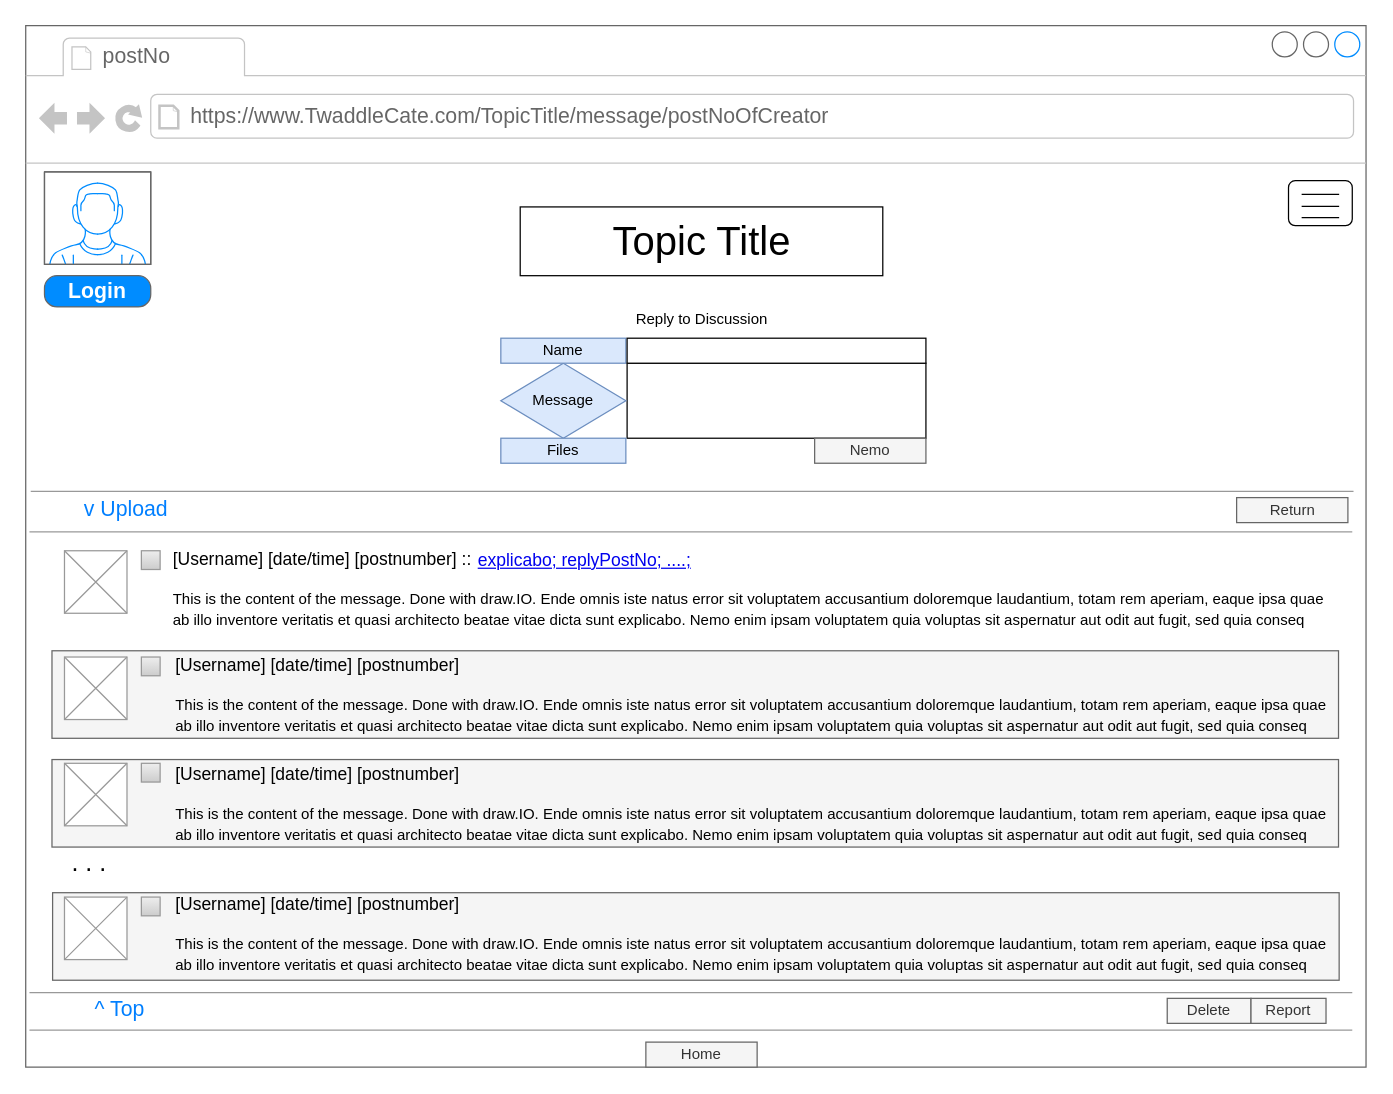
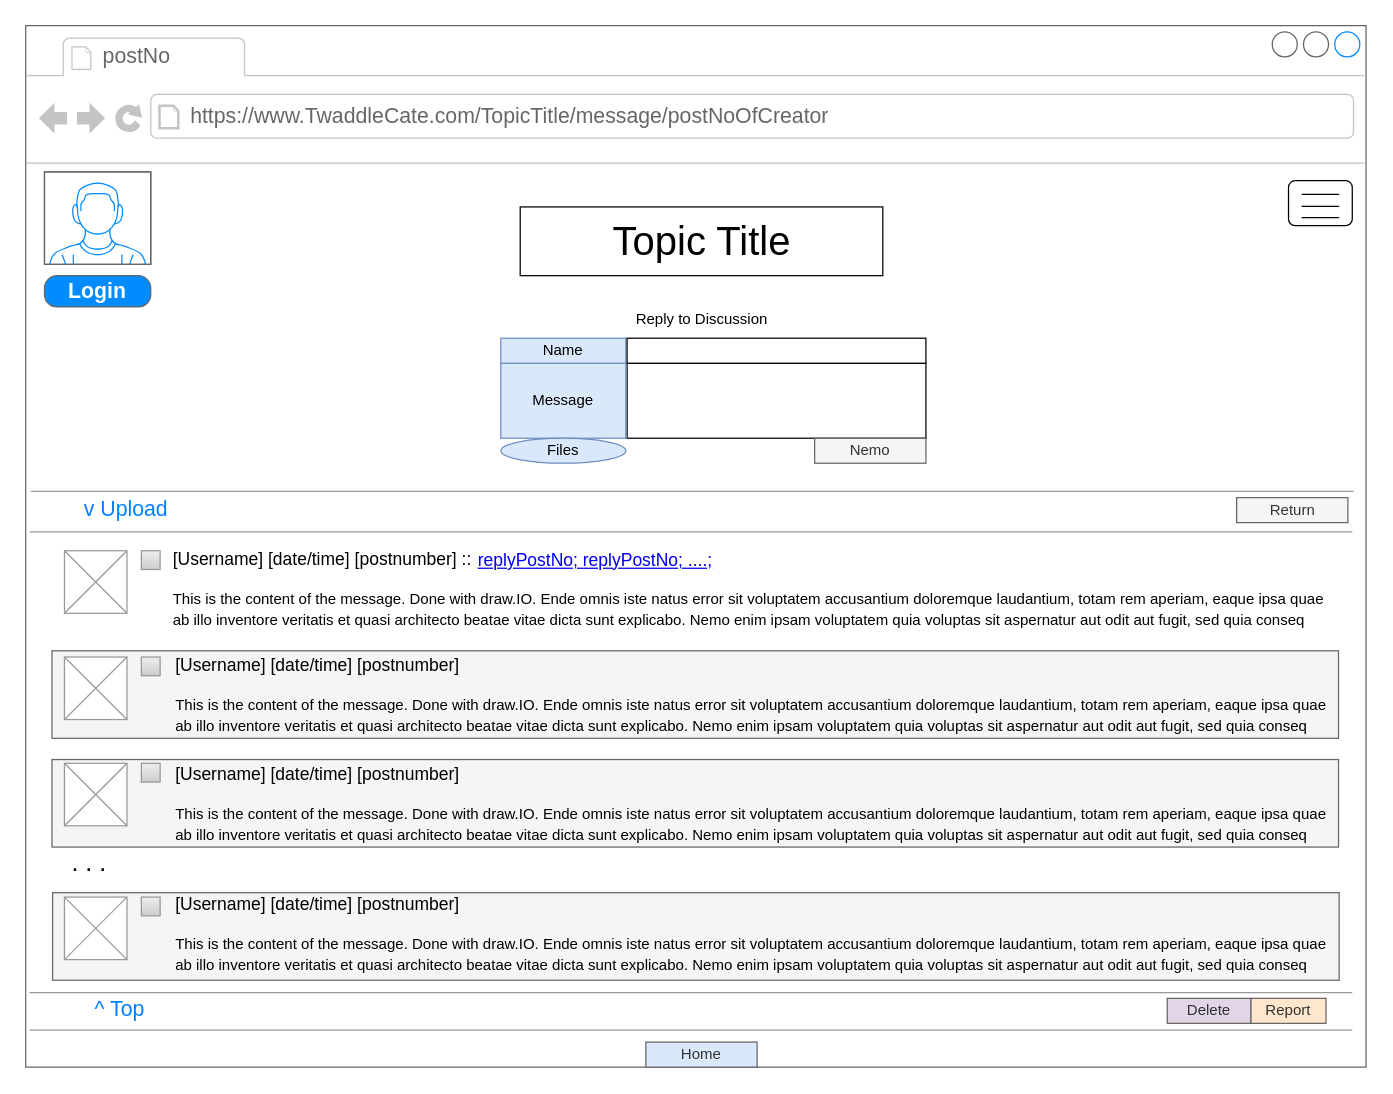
  <mxCell id="0" />
  <mxCell id="1" parent="0" />
  <mxCell id="2" value="" style="strokeWidth=1;shadow=0;dashed=0;align=center;html=1;shape=mxgraph.mockup.containers.browserWindow;rSize=0;fillColor=#ffffff;strokeColor=#666666;strokeColor2=#008cff;strokeColor3=#c4c4c4;mainText=,;recursiveResize=0;" parent="1" vertex="1"><mxGeometry x="20" y="20" width="1072" height="833" as="geometry" /></mxCell>
  <mxCell id="3" value="" style="rounded=0;whiteSpace=wrap;html=1;labelBackgroundColor=none;fontColor=#333333;strokeColor=#666666;fillColor=#f5f5f5;" parent="2" vertex="1"><mxGeometry x="21.5" y="693.5" width="1029" height="70" as="geometry" /></mxCell>
  <mxCell id="4" value="" style="rounded=0;whiteSpace=wrap;html=1;labelBackgroundColor=none;fontColor=#333333;strokeColor=#666666;fillColor=#f5f5f5;" parent="2" vertex="1"><mxGeometry x="21" y="587" width="1029" height="70" as="geometry" /></mxCell>
  <mxCell id="5" value="" style="rounded=0;whiteSpace=wrap;html=1;labelBackgroundColor=none;fontColor=#333333;strokeColor=#666666;fillColor=#f5f5f5;" parent="2" vertex="1"><mxGeometry x="21" y="500" width="1029" height="70" as="geometry" /></mxCell>
  <mxCell id="6" value="postNo" style="strokeWidth=1;shadow=0;dashed=0;align=center;html=1;shape=mxgraph.mockup.containers.anchor;fontSize=17;fontColor=#666666;align=left;" parent="2" vertex="1"><mxGeometry x="60" y="12" width="110" height="26" as="geometry" /></mxCell>
  <mxCell id="7" value="https://www.TwaddleCate.com/TopicTitle/message/postNoOfCreator" style="strokeWidth=1;shadow=0;dashed=0;align=center;html=1;shape=mxgraph.mockup.containers.anchor;rSize=0;fontSize=17;fontColor=#666666;align=left;" parent="2" vertex="1"><mxGeometry x="130" y="60" width="250" height="26" as="geometry" /></mxCell>
  <mxCell id="8" value="&lt;span style=&quot;font-size: 32px&quot;&gt;Topic Title&lt;/span&gt;" style="rounded=0;whiteSpace=wrap;html=1;" parent="2" vertex="1"><mxGeometry x="395.5" y="145" width="290" height="55" as="geometry" /></mxCell>
  <mxCell id="9" value="" style="verticalLabelPosition=bottom;shadow=0;dashed=0;align=center;html=1;verticalAlign=top;strokeWidth=1;shape=mxgraph.mockup.graphics.simpleIcon;strokeColor=#999999;fillColor=#ffffff;" parent="2" vertex="1"><mxGeometry x="31" y="420" width="50" height="50" as="geometry" /></mxCell>
  <mxCell id="10" value="" style="verticalLabelPosition=bottom;shadow=0;dashed=0;align=center;html=1;verticalAlign=top;strokeWidth=1;shape=mxgraph.mockup.graphics.simpleIcon;strokeColor=#999999;fillColor=#ffffff;" parent="2" vertex="1"><mxGeometry x="31" y="505" width="50" height="50" as="geometry" /></mxCell>
  <mxCell id="11" value="" style="verticalLabelPosition=bottom;shadow=0;dashed=0;align=center;html=1;verticalAlign=top;strokeWidth=1;shape=mxgraph.mockup.graphics.simpleIcon;strokeColor=#999999;fillColor=#ffffff;" parent="2" vertex="1"><mxGeometry x="31" y="590" width="50" height="50" as="geometry" /></mxCell>
  <mxCell id="12" value="Login" style="strokeWidth=1;shadow=0;dashed=0;align=center;html=1;shape=mxgraph.mockup.buttons.button;strokeColor=#666666;fontColor=#ffffff;mainText=;buttonStyle=round;fontSize=17;fontStyle=1;fillColor=#008cff;whiteSpace=wrap;" parent="2" vertex="1"><mxGeometry x="15" y="200" width="85" height="25" as="geometry" /></mxCell>
  <mxCell id="13" value="" style="verticalLabelPosition=bottom;shadow=0;dashed=0;align=center;html=1;verticalAlign=top;strokeWidth=1;shape=mxgraph.mockup.containers.userMale;strokeColor=#666666;strokeColor2=#008cff;fillColor=#ffffff;" parent="2" vertex="1"><mxGeometry x="15" y="117" width="85" height="74" as="geometry" /></mxCell>
  <mxCell id="14" value="" style="rounded=1;whiteSpace=wrap;html=1;" parent="2" vertex="1"><mxGeometry x="1010" y="124" width="51" height="36" as="geometry" /></mxCell>
  <mxCell id="15" value="" style="endArrow=none;html=1;" parent="2" edge="1"><mxGeometry width="50" height="50" relative="1" as="geometry"><mxPoint x="1020.5" y="135" as="sourcePoint" /><mxPoint x="1050.5" y="135" as="targetPoint" /></mxGeometry></mxCell>
  <mxCell id="16" value="" style="endArrow=none;html=1;" parent="2" edge="1"><mxGeometry width="50" height="50" relative="1" as="geometry"><mxPoint x="1020.5" y="144.5" as="sourcePoint" /><mxPoint x="1050.5" y="144.5" as="targetPoint" /></mxGeometry></mxCell>
  <mxCell id="17" value="" style="endArrow=none;html=1;" parent="2" edge="1"><mxGeometry width="50" height="50" relative="1" as="geometry"><mxPoint x="1020.5" y="153.5" as="sourcePoint" /><mxPoint x="1050.5" y="153.5" as="targetPoint" /></mxGeometry></mxCell>
  <mxCell id="18" value="" style="rounded=0;whiteSpace=wrap;html=1;" parent="2" vertex="1"><mxGeometry x="481" y="270" width="239" height="60" as="geometry" /></mxCell>
- <mxCell id="19" value="Message" style="rhombus;whiteSpace=wrap;html=1;fillColor=#dae8fc;strokeColor=#6c8ebf;" parent="2" vertex="1"><mxGeometry x="380" y="270" width="100" height="60" as="geometry" /></mxCell>
- <mxCell id="20" value="Files" style="rounded=0;whiteSpace=wrap;html=1;labelBackgroundColor=none;fillColor=#dae8fc;strokeColor=#6c8ebf;" parent="2" vertex="1"><mxGeometry x="380" y="330" width="100" height="20" as="geometry" /></mxCell>
+ <mxCell id="19" value="Message" style="rounded=0;whiteSpace=wrap;html=1;fillColor=#dae8fc;strokeColor=#6c8ebf;" parent="2" vertex="1"><mxGeometry x="380" y="270" width="100" height="60" as="geometry" /></mxCell>
+ <mxCell id="20" value="Files" style="ellipse;whiteSpace=wrap;html=1;labelBackgroundColor=none;fillColor=#dae8fc;strokeColor=#6c8ebf;" parent="2" vertex="1"><mxGeometry x="380" y="330" width="100" height="20" as="geometry" /></mxCell>
  <mxCell id="21" value="Name" style="rounded=0;whiteSpace=wrap;html=1;labelBackgroundColor=none;fillColor=#dae8fc;strokeColor=#6c8ebf;" parent="2" vertex="1"><mxGeometry x="380" y="250" width="100" height="20" as="geometry" /></mxCell>
  <mxCell id="22" value="" style="rounded=0;whiteSpace=wrap;html=1;labelBackgroundColor=none;" parent="2" vertex="1"><mxGeometry x="481" y="250" width="239" height="20" as="geometry" /></mxCell>
  <mxCell id="23" value="" style="verticalLabelPosition=bottom;shadow=0;dashed=0;align=center;html=1;verticalAlign=top;strokeWidth=1;shape=mxgraph.mockup.markup.line;strokeColor=#999999;" parent="2" vertex="1"><mxGeometry x="4" y="362.5" width="1058" height="20" as="geometry" /></mxCell>
  <mxCell id="24" value="" style="verticalLabelPosition=bottom;shadow=0;dashed=0;align=center;html=1;verticalAlign=top;strokeWidth=1;shape=mxgraph.mockup.markup.line;strokeColor=#999999;" parent="2" vertex="1"><mxGeometry x="3" y="395" width="1058" height="20" as="geometry" /></mxCell>
  <mxCell id="25" value="" style="verticalLabelPosition=bottom;shadow=0;dashed=0;align=center;html=1;verticalAlign=top;strokeWidth=1;shape=mxgraph.mockup.graphics.simpleIcon;strokeColor=#999999;fillColor=#ffffff;" parent="2" vertex="1"><mxGeometry x="31" y="697" width="50" height="50" as="geometry" /></mxCell>
  <mxCell id="26" value="&lt;font style=&quot;font-size: 20px&quot;&gt;. . .&lt;/font&gt;" style="text;html=1;strokeColor=none;fillColor=none;align=center;verticalAlign=middle;whiteSpace=wrap;rounded=0;labelBackgroundColor=none;" parent="2" vertex="1"><mxGeometry x="31" y="658.5" width="40" height="20" as="geometry" /></mxCell>
- <mxCell id="27" value="&lt;span&gt;Delete&lt;/span&gt;" style="rounded=0;whiteSpace=wrap;html=1;fillColor=#f5f5f5;strokeColor=#666666;fontColor=#333333;labelBackgroundColor=none;" parent="2" vertex="1"><mxGeometry x="913" y="778" width="67" height="20" as="geometry" /></mxCell>
- <mxCell id="28" value="&lt;span&gt;Report&lt;/span&gt;" style="rounded=0;whiteSpace=wrap;html=1;fillColor=#f5f5f5;strokeColor=#666666;fontColor=#333333;labelBackgroundColor=none;" parent="2" vertex="1"><mxGeometry x="980" y="778" width="60" height="20" as="geometry" /></mxCell>
+ <mxCell id="27" value="&lt;span&gt;Delete&lt;/span&gt;" style="rounded=0;whiteSpace=wrap;html=1;fillColor=#e1d5e7;strokeColor=#666666;fontColor=#333333;labelBackgroundColor=none;" parent="2" vertex="1"><mxGeometry x="913" y="778" width="67" height="20" as="geometry" /></mxCell>
+ <mxCell id="28" value="&lt;span&gt;Report&lt;/span&gt;" style="rounded=0;whiteSpace=wrap;html=1;fillColor=#ffe6cc;strokeColor=#666666;fontColor=#333333;labelBackgroundColor=none;" parent="2" vertex="1"><mxGeometry x="980" y="778" width="60" height="20" as="geometry" /></mxCell>
  <mxCell id="29" value="Option 1" style="strokeWidth=1;shadow=0;dashed=0;align=center;html=1;shape=mxgraph.mockup.forms.rrect;rSize=0;fillColor=#eeeeee;strokeColor=#999999;gradientColor=#cccccc;align=left;spacingLeft=4;fontSize=17;fontColor=none;labelPosition=right;labelBackgroundColor=none;noLabel=1;" parent="2" vertex="1"><mxGeometry x="92.5" y="420" width="15" height="15" as="geometry" /></mxCell>
  <mxCell id="30" value="Option 1" style="strokeWidth=1;shadow=0;dashed=0;align=center;html=1;shape=mxgraph.mockup.forms.rrect;rSize=0;fillColor=#eeeeee;strokeColor=#999999;gradientColor=#cccccc;align=left;spacingLeft=4;fontSize=17;fontColor=none;labelPosition=right;labelBackgroundColor=none;noLabel=1;" parent="2" vertex="1"><mxGeometry x="92.5" y="505" width="15" height="15" as="geometry" /></mxCell>
  <mxCell id="31" value="Option 1" style="strokeWidth=1;shadow=0;dashed=0;align=center;html=1;shape=mxgraph.mockup.forms.rrect;rSize=0;fillColor=#eeeeee;strokeColor=#999999;gradientColor=#cccccc;align=left;spacingLeft=4;fontSize=17;fontColor=none;labelPosition=right;labelBackgroundColor=none;noLabel=1;" parent="2" vertex="1"><mxGeometry x="92.5" y="590" width="15" height="15" as="geometry" /></mxCell>
  <mxCell id="32" value="Option 1" style="strokeWidth=1;shadow=0;dashed=0;align=center;shape=mxgraph.mockup.forms.rrect;rSize=0;fillColor=#eeeeee;strokeColor=#999999;gradientColor=#cccccc;align=left;spacingLeft=4;fontSize=17;fontColor=none;labelPosition=right;labelBackgroundColor=none;html=1;noLabel=1;" parent="2" vertex="1"><mxGeometry x="92.5" y="697" width="15" height="15" as="geometry" /></mxCell>
- <mxCell id="33" value="&lt;span&gt;Home&lt;/span&gt;" style="rounded=0;whiteSpace=wrap;html=1;fillColor=#f5f5f5;strokeColor=#666666;fontColor=#333333;labelBackgroundColor=none;" parent="2" vertex="1"><mxGeometry x="496" y="813" width="89" height="20" as="geometry" /></mxCell>
+ <mxCell id="33" value="&lt;span&gt;Home&lt;/span&gt;" style="rounded=0;whiteSpace=wrap;html=1;fillColor=#dae8fc;strokeColor=#666666;fontColor=#333333;labelBackgroundColor=none;" parent="2" vertex="1"><mxGeometry x="496" y="813" width="89" height="20" as="geometry" /></mxCell>
  <mxCell id="34" value="&lt;h1 style=&quot;font-size: 14px&quot;&gt;&lt;span style=&quot;font-weight: normal&quot;&gt;&lt;font style=&quot;font-size: 14px&quot;&gt;[Username] [date/time] [postnumber] ::&amp;nbsp;&lt;/font&gt;&lt;/span&gt;&lt;/h1&gt;&lt;p style=&quot;font-size: 14px&quot;&gt;&lt;span style=&quot;font-size: 12px&quot;&gt;This is the content of the message. Done with draw.IO. Ende omnis iste natus error sit voluptatem accusantium doloremque laudantium, totam rem aperiam, eaque ipsa quae ab illo inventore veritatis et quasi architecto beatae vitae dicta sunt explicabo. Nemo enim ipsam voluptatem quia voluptas sit aspernatur aut odit aut fugit, sed quia conseq&lt;/span&gt;&lt;br&gt;&lt;/p&gt;" style="text;html=1;strokeColor=none;fillColor=none;spacing=5;spacingTop=-20;whiteSpace=wrap;overflow=hidden;rounded=0;labelBackgroundColor=none;fontColor=none;" parent="2" vertex="1"><mxGeometry x="112.5" y="420" width="945" height="82" as="geometry" /></mxCell>
  <mxCell id="35" value="&lt;h1 style=&quot;font-size: 14px&quot;&gt;&lt;span style=&quot;font-weight: normal&quot;&gt;&lt;font style=&quot;font-size: 14px&quot;&gt;[Username] [date/time] [postnumber]&lt;/font&gt;&lt;/span&gt;&lt;/h1&gt;&lt;p style=&quot;font-size: 14px&quot;&gt;&lt;span style=&quot;font-size: 12px&quot;&gt;This is the content of the message. Done with draw.IO. Ende omnis iste natus error sit voluptatem accusantium doloremque laudantium, totam rem aperiam, eaque ipsa quae ab illo inventore veritatis et quasi architecto beatae vitae dicta sunt explicabo. Nemo enim ipsam voluptatem quia voluptas sit aspernatur aut odit aut fugit, sed quia conseq&lt;/span&gt;&lt;br&gt;&lt;/p&gt;" style="text;html=1;strokeColor=none;fillColor=none;spacing=5;spacingTop=-20;whiteSpace=wrap;overflow=hidden;rounded=0;labelBackgroundColor=none;fontColor=none;" parent="2" vertex="1"><mxGeometry x="115" y="592" width="945" height="82" as="geometry" /></mxCell>
  <mxCell id="36" value="&lt;h1 style=&quot;font-size: 14px&quot;&gt;&lt;span style=&quot;font-weight: normal&quot;&gt;&lt;font style=&quot;font-size: 14px&quot;&gt;[Username] [date/time] [postnumber]&lt;/font&gt;&lt;/span&gt;&lt;/h1&gt;&lt;p style=&quot;font-size: 14px&quot;&gt;&lt;span style=&quot;font-size: 12px&quot;&gt;This is the content of the message. Done with draw.IO. Ende omnis iste natus error sit voluptatem accusantium doloremque laudantium, totam rem aperiam, eaque ipsa quae ab illo inventore veritatis et quasi architecto beatae vitae dicta sunt explicabo. Nemo enim ipsam voluptatem quia voluptas sit aspernatur aut odit aut fugit, sed quia conseq&lt;/span&gt;&lt;br&gt;&lt;/p&gt;" style="text;html=1;strokeColor=none;fillColor=none;spacing=5;spacingTop=-20;whiteSpace=wrap;overflow=hidden;rounded=0;labelBackgroundColor=none;fontColor=none;" parent="2" vertex="1"><mxGeometry x="115" y="696" width="945" height="82" as="geometry" /></mxCell>
  <mxCell id="37" value="&lt;span&gt;Nemo&lt;/span&gt;" style="rounded=0;whiteSpace=wrap;html=1;fillColor=#f5f5f5;strokeColor=#666666;fontColor=#333333;labelBackgroundColor=none;" parent="2" vertex="1"><mxGeometry x="631" y="330" width="89" height="20" as="geometry" /></mxCell>
  <mxCell id="38" value="Reply to Discussion" style="text;html=1;strokeColor=none;fillColor=none;align=center;verticalAlign=middle;whiteSpace=wrap;rounded=0;labelBackgroundColor=none;fontColor=none;" parent="2" vertex="1"><mxGeometry x="481" y="225" width="120" height="20" as="geometry" /></mxCell>
- <mxCell id="39" value="&lt;span style=&quot;font-size: 14px&quot;&gt;explicabo; replyPostNo; ....;&lt;/span&gt;" style="text;html=1;strokeColor=none;fillColor=none;whiteSpace=wrap;align=left;verticalAlign=middle;fontColor=#0000EE;fontStyle=4;labelBackgroundColor=none;" parent="2" vertex="1"><mxGeometry x="360" y="407.5" width="230" height="40" as="geometry" /></mxCell>
+ <mxCell id="39" value="&lt;span style=&quot;font-size: 14px&quot;&gt;replyPostNo; replyPostNo; ....;&lt;/span&gt;" style="text;html=1;strokeColor=none;fillColor=none;whiteSpace=wrap;align=left;verticalAlign=middle;fontColor=#0000EE;fontStyle=4;labelBackgroundColor=none;" parent="2" vertex="1"><mxGeometry x="360" y="407.5" width="230" height="40" as="geometry" /></mxCell>
  <mxCell id="40" value="Return" style="rounded=0;whiteSpace=wrap;html=1;fillColor=#f5f5f5;strokeColor=#666666;fontColor=#333333;labelBackgroundColor=none;" parent="2" vertex="1"><mxGeometry x="968.5" y="377.5" width="89" height="20" as="geometry" /></mxCell>
  <mxCell id="41" value="&lt;span style=&quot;color: rgb(0 , 127 , 255) ; font-size: 17px&quot;&gt;v Upload&lt;/span&gt;" style="text;html=1;strokeColor=none;fillColor=none;align=center;verticalAlign=middle;whiteSpace=wrap;rounded=0;labelBackgroundColor=none;fontColor=none;" parent="2" vertex="1"><mxGeometry x="41" y="378" width="79" height="20" as="geometry" /></mxCell>
  <mxCell id="42" value="&lt;span style=&quot;color: rgb(0 , 127 , 255) ; font-size: 17px&quot;&gt;^ Top&lt;/span&gt;" style="text;html=1;strokeColor=none;fillColor=none;align=center;verticalAlign=middle;whiteSpace=wrap;rounded=0;labelBackgroundColor=none;fontColor=none;" parent="2" vertex="1"><mxGeometry x="41" y="778" width="69" height="20" as="geometry" /></mxCell>
  <mxCell id="43" value="" style="verticalLabelPosition=bottom;shadow=0;dashed=0;align=center;html=1;verticalAlign=top;strokeWidth=1;shape=mxgraph.mockup.markup.line;strokeColor=#999999;" parent="2" vertex="1"><mxGeometry x="3" y="763.5" width="1058" height="20" as="geometry" /></mxCell>
  <mxCell id="44" value="" style="verticalLabelPosition=bottom;shadow=0;dashed=0;align=center;html=1;verticalAlign=top;strokeWidth=1;shape=mxgraph.mockup.markup.line;strokeColor=#999999;" parent="2" vertex="1"><mxGeometry x="3" y="793.5" width="1058" height="20" as="geometry" /></mxCell>
  <mxCell id="45" value="&lt;h1 style=&quot;font-size: 14px&quot;&gt;&lt;span style=&quot;font-weight: normal&quot;&gt;&lt;font style=&quot;font-size: 14px&quot;&gt;[Username] [date/time] [postnumber]&lt;/font&gt;&lt;/span&gt;&lt;/h1&gt;&lt;p style=&quot;font-size: 14px&quot;&gt;&lt;span style=&quot;font-size: 12px&quot;&gt;This is the content of the message. Done with draw.IO. Ende omnis iste natus error sit voluptatem accusantium doloremque laudantium, totam rem aperiam, eaque ipsa quae ab illo inventore veritatis et quasi architecto beatae vitae dicta sunt explicabo. Nemo enim ipsam voluptatem quia voluptas sit aspernatur aut odit aut fugit, sed quia conseq&lt;/span&gt;&lt;br&gt;&lt;/p&gt;" style="text;html=1;strokeColor=none;fillColor=none;spacing=5;spacingTop=-20;whiteSpace=wrap;overflow=hidden;rounded=0;labelBackgroundColor=none;fontColor=none;" parent="1" vertex="1"><mxGeometry x="135" y="525" width="945" height="82" as="geometry" /></mxCell>
